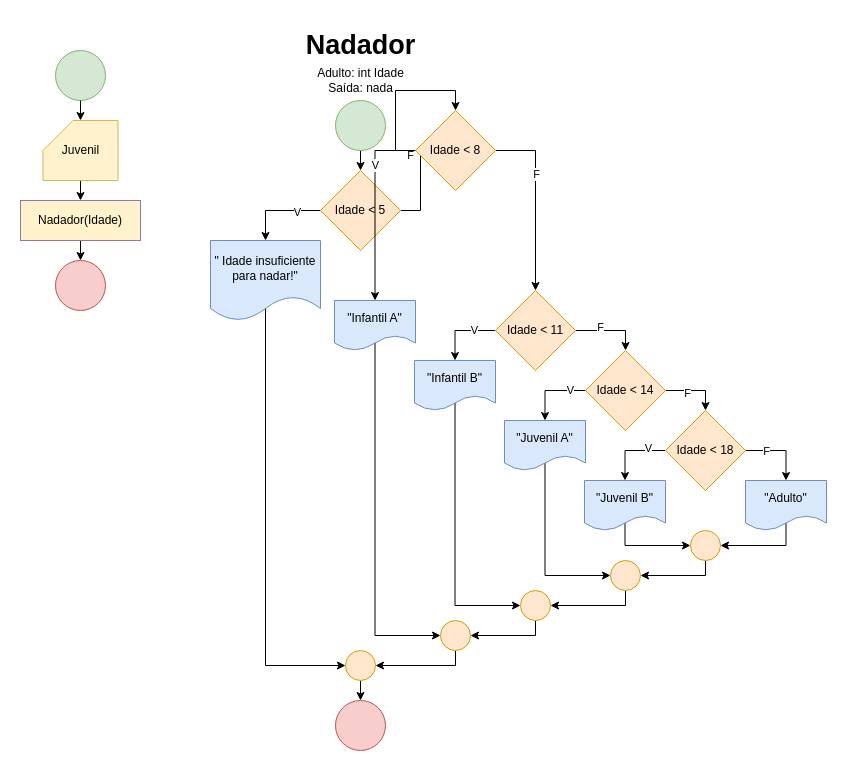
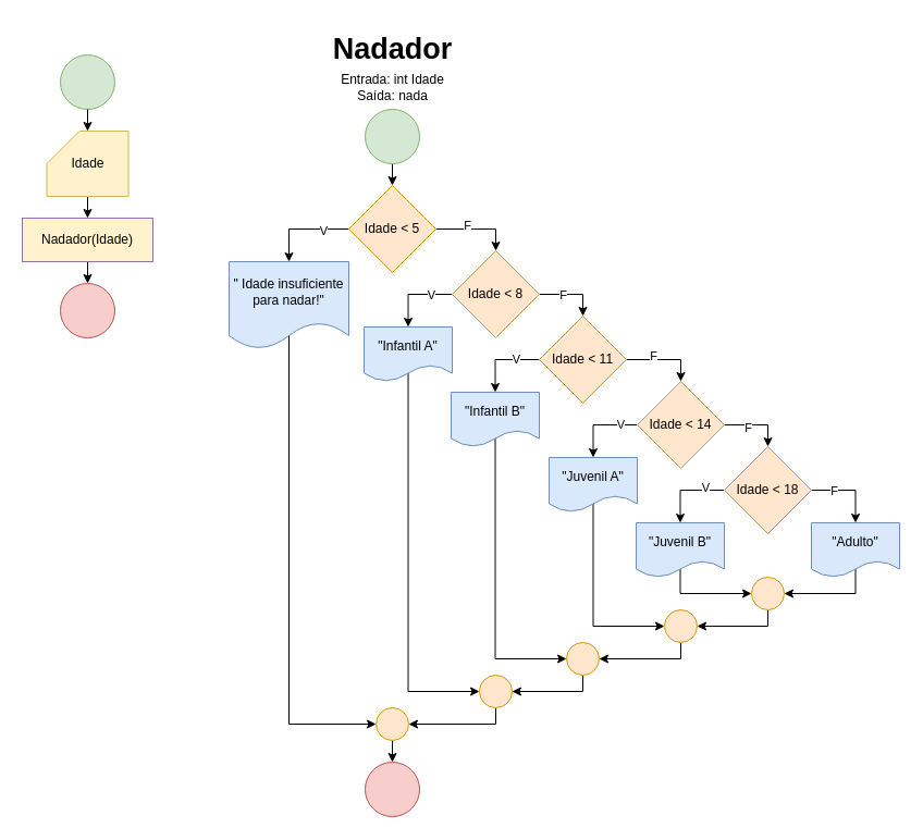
  <mxCell id="0" />
  <mxCell id="1" parent="0" />
  <mxCell id="2" value="" style="ellipse;whiteSpace=wrap;html=1;aspect=fixed;fillColor=#d5e8d4;strokeColor=#82b366;" vertex="1" parent="1"><mxGeometry x="55" y="50" width="50" height="50" as="geometry" /></mxCell>
  <mxCell id="3" style="edgeStyle=orthogonalEdgeStyle;rounded=0;orthogonalLoop=1;jettySize=auto;html=1;exitX=0.5;exitY=1;exitDx=0;exitDy=0;exitPerimeter=0;entryX=0.5;entryY=0;entryDx=0;entryDy=0;" edge="1" parent="1" source="4" target="7"><mxGeometry relative="1" as="geometry" /></mxCell>
- <mxCell id="4" value="Juvenil" style="shape=card;whiteSpace=wrap;html=1;fillColor=#fff2cc;strokeColor=#d6b656;" vertex="1" parent="1"><mxGeometry x="42.5" y="120" width="75" height="60" as="geometry" /></mxCell>
+ <mxCell id="4" value="Idade" style="shape=card;whiteSpace=wrap;html=1;fillColor=#fff2cc;strokeColor=#d6b656;" vertex="1" parent="1"><mxGeometry x="42.5" y="120" width="75" height="60" as="geometry" /></mxCell>
  <mxCell id="5" style="edgeStyle=orthogonalEdgeStyle;rounded=0;orthogonalLoop=1;jettySize=auto;html=1;exitX=0.5;exitY=1;exitDx=0;exitDy=0;entryX=0.5;entryY=0;entryDx=0;entryDy=0;entryPerimeter=0;" edge="1" parent="1" source="2" target="4"><mxGeometry relative="1" as="geometry" /></mxCell>
  <mxCell id="6" style="edgeStyle=orthogonalEdgeStyle;rounded=0;orthogonalLoop=1;jettySize=auto;html=1;exitX=0.5;exitY=1;exitDx=0;exitDy=0;entryX=0.5;entryY=0;entryDx=0;entryDy=0;" edge="1" parent="1" source="7" target="8"><mxGeometry relative="1" as="geometry" /></mxCell>
  <mxCell id="7" value="Nadador(Idade)" style="rounded=0;whiteSpace=wrap;html=1;fillColor=#fff2cc;strokeColor=#9673a6;" vertex="1" parent="1"><mxGeometry x="20" y="200" width="120" height="40" as="geometry" /></mxCell>
  <mxCell id="8" value="" style="ellipse;whiteSpace=wrap;html=1;aspect=fixed;fillColor=#f8cecc;strokeColor=#b85450;" vertex="1" parent="1"><mxGeometry x="55" y="260" width="50" height="50" as="geometry" /></mxCell>
  <mxCell id="9" value="Nadador" style="text;html=1;align=center;verticalAlign=middle;resizable=0;points=[];autosize=1;strokeColor=none;fillColor=none;fontSize=27;fontStyle=1" vertex="1" parent="1"><mxGeometry x="295" y="20" width="130" height="50" as="geometry" /></mxCell>
- <mxCell id="10" value="Adulto: int Idade&lt;div&gt;Saída: nada&lt;/div&gt;" style="text;html=1;align=center;verticalAlign=middle;resizable=0;points=[];autosize=1;strokeColor=none;fillColor=none;" vertex="1" parent="1"><mxGeometry x="300" y="60" width="120" height="40" as="geometry" /></mxCell>
+ <mxCell id="10" value="Entrada: int Idade&lt;div&gt;Saída: nada&lt;/div&gt;" style="text;html=1;align=center;verticalAlign=middle;resizable=0;points=[];autosize=1;strokeColor=none;fillColor=none;" vertex="1" parent="1"><mxGeometry x="300" y="60" width="120" height="40" as="geometry" /></mxCell>
  <mxCell id="11" style="edgeStyle=orthogonalEdgeStyle;rounded=0;orthogonalLoop=1;jettySize=auto;html=1;exitX=0.5;exitY=1;exitDx=0;exitDy=0;entryX=0.5;entryY=0;entryDx=0;entryDy=0;" edge="1" parent="1" source="12" target="17"><mxGeometry relative="1" as="geometry" /></mxCell>
  <mxCell id="12" value="" style="ellipse;whiteSpace=wrap;html=1;aspect=fixed;fillColor=#d5e8d4;strokeColor=#82b366;" vertex="1" parent="1"><mxGeometry x="335" y="100" width="50" height="50" as="geometry" /></mxCell>
  <mxCell id="13" style="edgeStyle=orthogonalEdgeStyle;rounded=0;orthogonalLoop=1;jettySize=auto;html=1;exitX=0;exitY=0.5;exitDx=0;exitDy=0;entryX=0.5;entryY=0;entryDx=0;entryDy=0;" edge="1" parent="1" source="17" target="19"><mxGeometry relative="1" as="geometry" /></mxCell>
  <mxCell id="14" value="V" style="edgeLabel;html=1;align=center;verticalAlign=middle;resizable=0;points=[];" vertex="1" connectable="0" parent="13"><mxGeometry x="-0.431" y="1" relative="1" as="geometry"><mxPoint as="offset" /></mxGeometry></mxCell>
  <mxCell id="15" style="edgeStyle=orthogonalEdgeStyle;rounded=0;orthogonalLoop=1;jettySize=auto;html=1;exitX=1;exitY=0.5;exitDx=0;exitDy=0;entryX=0.5;entryY=0;entryDx=0;entryDy=0;" edge="1" parent="1" source="17" target="24"><mxGeometry relative="1" as="geometry" /></mxCell>
  <mxCell id="16" value="F" style="edgeLabel;html=1;align=center;verticalAlign=middle;resizable=0;points=[];" vertex="1" connectable="0" parent="15"><mxGeometry x="-0.259" y="4" relative="1" as="geometry"><mxPoint as="offset" /></mxGeometry></mxCell>
  <mxCell id="17" value="Idade &amp;lt; 5" style="rhombus;whiteSpace=wrap;html=1;fillColor=#ffe6cc;strokeColor=#d79b00;" vertex="1" parent="1"><mxGeometry x="320" y="170" width="80" height="80" as="geometry" /></mxCell>
  <mxCell id="18" style="edgeStyle=orthogonalEdgeStyle;rounded=0;orthogonalLoop=1;jettySize=auto;html=1;exitX=0.5;exitY=0;exitDx=0;exitDy=0;entryX=0;entryY=0.5;entryDx=0;entryDy=0;" edge="1" parent="1" source="19" target="59"><mxGeometry relative="1" as="geometry"><Array as="points"><mxPoint x="265" y="665" /></Array></mxGeometry></mxCell>
  <mxCell id="19" value="&quot; Idade insuficiente para nadar!&quot;" style="shape=document;whiteSpace=wrap;html=1;boundedLbl=1;fillColor=#dae8fc;strokeColor=#6c8ebf;" vertex="1" parent="1"><mxGeometry x="210" y="240" width="110" height="80" as="geometry" /></mxCell>
  <mxCell id="20" style="edgeStyle=orthogonalEdgeStyle;rounded=0;orthogonalLoop=1;jettySize=auto;html=1;exitX=0;exitY=0.5;exitDx=0;exitDy=0;entryX=0.5;entryY=0;entryDx=0;entryDy=0;" edge="1" parent="1" source="24" target="26"><mxGeometry relative="1" as="geometry" /></mxCell>
  <mxCell id="21" value="V" style="edgeLabel;html=1;align=center;verticalAlign=middle;resizable=0;points=[];" vertex="1" connectable="0" parent="20"><mxGeometry x="-0.427" relative="1" as="geometry"><mxPoint as="offset" /></mxGeometry></mxCell>
  <mxCell id="22" style="edgeStyle=orthogonalEdgeStyle;rounded=0;orthogonalLoop=1;jettySize=auto;html=1;exitX=1;exitY=0.5;exitDx=0;exitDy=0;entryX=0.5;entryY=0;entryDx=0;entryDy=0;" edge="1" parent="1" source="24" target="31"><mxGeometry relative="1" as="geometry" /></mxCell>
  <mxCell id="23" value="F" style="edgeLabel;html=1;align=center;verticalAlign=middle;resizable=0;points=[];" vertex="1" connectable="0" parent="22"><mxGeometry x="-0.3" relative="1" as="geometry"><mxPoint as="offset" /></mxGeometry></mxCell>
- <mxCell id="24" value="Idade &amp;lt; 8" style="rhombus;whiteSpace=wrap;html=1;fillColor=#ffe6cc;strokeColor=#d79b00;" vertex="1" parent="1"><mxGeometry x="415" y="110" width="80" height="80" as="geometry" /></mxCell>
+ <mxCell id="24" value="Idade &amp;lt; 8" style="rhombus;whiteSpace=wrap;html=1;fillColor=#ffe6cc;strokeColor=#d79b00;" vertex="1" parent="1"><mxGeometry x="415" y="230" width="80" height="80" as="geometry" /></mxCell>
  <mxCell id="25" style="edgeStyle=orthogonalEdgeStyle;rounded=0;orthogonalLoop=1;jettySize=auto;html=1;exitX=0.5;exitY=0;exitDx=0;exitDy=0;entryX=0;entryY=0.5;entryDx=0;entryDy=0;" edge="1" parent="1" source="26" target="57"><mxGeometry relative="1" as="geometry"><Array as="points"><mxPoint x="375" y="635" /></Array></mxGeometry></mxCell>
  <mxCell id="26" value="&quot;Infantil A&quot;" style="shape=document;whiteSpace=wrap;html=1;boundedLbl=1;fillColor=#dae8fc;strokeColor=#6c8ebf;" vertex="1" parent="1"><mxGeometry x="334" y="300" width="81" height="50" as="geometry" /></mxCell>
  <mxCell id="27" style="edgeStyle=orthogonalEdgeStyle;rounded=0;orthogonalLoop=1;jettySize=auto;html=1;exitX=0;exitY=0.5;exitDx=0;exitDy=0;entryX=0.5;entryY=0;entryDx=0;entryDy=0;" edge="1" parent="1" source="31" target="33"><mxGeometry relative="1" as="geometry" /></mxCell>
  <mxCell id="28" value="V" style="edgeLabel;html=1;align=center;verticalAlign=middle;resizable=0;points=[];" vertex="1" connectable="0" parent="27"><mxGeometry x="-0.376" y="-1" relative="1" as="geometry"><mxPoint as="offset" /></mxGeometry></mxCell>
  <mxCell id="29" style="edgeStyle=orthogonalEdgeStyle;rounded=0;orthogonalLoop=1;jettySize=auto;html=1;exitX=1;exitY=0.5;exitDx=0;exitDy=0;entryX=0.5;entryY=0;entryDx=0;entryDy=0;" edge="1" parent="1" source="31" target="38"><mxGeometry relative="1" as="geometry" /></mxCell>
  <mxCell id="30" value="F" style="edgeLabel;html=1;align=center;verticalAlign=middle;resizable=0;points=[];" vertex="1" connectable="0" parent="29"><mxGeometry x="-0.314" y="4" relative="1" as="geometry"><mxPoint as="offset" /></mxGeometry></mxCell>
  <mxCell id="31" value="Idade &amp;lt; 11" style="rhombus;whiteSpace=wrap;html=1;fillColor=#ffe6cc;strokeColor=#d79b00;" vertex="1" parent="1"><mxGeometry x="495" y="290" width="80" height="80" as="geometry" /></mxCell>
  <mxCell id="32" style="edgeStyle=orthogonalEdgeStyle;rounded=0;orthogonalLoop=1;jettySize=auto;html=1;exitX=0.5;exitY=0;exitDx=0;exitDy=0;entryX=0;entryY=0.5;entryDx=0;entryDy=0;" edge="1" parent="1" source="33" target="55"><mxGeometry relative="1" as="geometry"><Array as="points"><mxPoint x="455" y="605" /></Array></mxGeometry></mxCell>
  <mxCell id="33" value="&quot;Infantil B&quot;" style="shape=document;whiteSpace=wrap;html=1;boundedLbl=1;fillColor=#dae8fc;strokeColor=#6c8ebf;" vertex="1" parent="1"><mxGeometry x="414" y="360" width="81" height="50" as="geometry" /></mxCell>
  <mxCell id="34" style="edgeStyle=orthogonalEdgeStyle;rounded=0;orthogonalLoop=1;jettySize=auto;html=1;exitX=0;exitY=0.5;exitDx=0;exitDy=0;entryX=0.5;entryY=0;entryDx=0;entryDy=0;" edge="1" parent="1" source="38" target="40"><mxGeometry relative="1" as="geometry" /></mxCell>
  <mxCell id="35" value="V" style="edgeLabel;html=1;align=center;verticalAlign=middle;resizable=0;points=[];" vertex="1" connectable="0" parent="34"><mxGeometry x="-0.546" y="-1" relative="1" as="geometry"><mxPoint as="offset" /></mxGeometry></mxCell>
  <mxCell id="36" style="edgeStyle=orthogonalEdgeStyle;rounded=0;orthogonalLoop=1;jettySize=auto;html=1;exitX=1;exitY=0.5;exitDx=0;exitDy=0;" edge="1" parent="1" source="38" target="45"><mxGeometry relative="1" as="geometry" /></mxCell>
  <mxCell id="37" value="F" style="edgeLabel;html=1;align=center;verticalAlign=middle;resizable=0;points=[];" vertex="1" connectable="0" parent="36"><mxGeometry x="-0.3" y="-2" relative="1" as="geometry"><mxPoint as="offset" /></mxGeometry></mxCell>
  <mxCell id="38" value="Idade &amp;lt; 14" style="rhombus;whiteSpace=wrap;html=1;fillColor=#ffe6cc;strokeColor=#d79b00;" vertex="1" parent="1"><mxGeometry x="585" y="350" width="80" height="80" as="geometry" /></mxCell>
  <mxCell id="39" style="edgeStyle=orthogonalEdgeStyle;rounded=0;orthogonalLoop=1;jettySize=auto;html=1;exitX=0.5;exitY=0;exitDx=0;exitDy=0;entryX=0;entryY=0.5;entryDx=0;entryDy=0;" edge="1" parent="1" source="40" target="53"><mxGeometry relative="1" as="geometry"><Array as="points"><mxPoint x="545" y="575" /></Array></mxGeometry></mxCell>
  <mxCell id="40" value="&quot;Juvenil A&quot;" style="shape=document;whiteSpace=wrap;html=1;boundedLbl=1;fillColor=#dae8fc;strokeColor=#6c8ebf;" vertex="1" parent="1"><mxGeometry x="504" y="420" width="81" height="50" as="geometry" /></mxCell>
  <mxCell id="41" style="edgeStyle=orthogonalEdgeStyle;rounded=0;orthogonalLoop=1;jettySize=auto;html=1;exitX=0;exitY=0.5;exitDx=0;exitDy=0;entryX=0.5;entryY=0;entryDx=0;entryDy=0;" edge="1" parent="1" source="45" target="47"><mxGeometry relative="1" as="geometry" /></mxCell>
  <mxCell id="42" value="V" style="edgeLabel;html=1;align=center;verticalAlign=middle;resizable=0;points=[];" vertex="1" connectable="0" parent="41"><mxGeometry x="-0.478" y="-3" relative="1" as="geometry"><mxPoint as="offset" /></mxGeometry></mxCell>
  <mxCell id="43" style="edgeStyle=orthogonalEdgeStyle;rounded=0;orthogonalLoop=1;jettySize=auto;html=1;exitX=1;exitY=0.5;exitDx=0;exitDy=0;entryX=0.5;entryY=0;entryDx=0;entryDy=0;" edge="1" parent="1" source="45" target="49"><mxGeometry relative="1" as="geometry" /></mxCell>
  <mxCell id="44" value="F" style="edgeLabel;html=1;align=center;verticalAlign=middle;resizable=0;points=[];" vertex="1" connectable="0" parent="43"><mxGeometry x="-0.444" relative="1" as="geometry"><mxPoint as="offset" /></mxGeometry></mxCell>
  <mxCell id="45" value="Idade &amp;lt; 18" style="rhombus;whiteSpace=wrap;html=1;fillColor=#ffe6cc;strokeColor=#d79b00;" vertex="1" parent="1"><mxGeometry x="665" y="410" width="80" height="80" as="geometry" /></mxCell>
  <mxCell id="46" style="edgeStyle=orthogonalEdgeStyle;rounded=0;orthogonalLoop=1;jettySize=auto;html=1;exitX=0.5;exitY=0;exitDx=0;exitDy=0;entryX=0;entryY=0.5;entryDx=0;entryDy=0;" edge="1" parent="1" source="47" target="51"><mxGeometry relative="1" as="geometry"><Array as="points"><mxPoint x="625" y="545" /></Array></mxGeometry></mxCell>
  <mxCell id="47" value="&quot;Juvenil B&quot;" style="shape=document;whiteSpace=wrap;html=1;boundedLbl=1;fillColor=#dae8fc;strokeColor=#6c8ebf;" vertex="1" parent="1"><mxGeometry x="584" y="480" width="81" height="50" as="geometry" /></mxCell>
  <mxCell id="48" style="edgeStyle=orthogonalEdgeStyle;rounded=0;orthogonalLoop=1;jettySize=auto;html=1;exitX=0.5;exitY=0;exitDx=0;exitDy=0;entryX=1;entryY=0.5;entryDx=0;entryDy=0;" edge="1" parent="1" source="49" target="51"><mxGeometry relative="1" as="geometry"><Array as="points"><mxPoint x="786" y="545" /></Array></mxGeometry></mxCell>
  <mxCell id="49" value="&quot;Adulto&quot;" style="shape=document;whiteSpace=wrap;html=1;boundedLbl=1;fillColor=#dae8fc;strokeColor=#6c8ebf;" vertex="1" parent="1"><mxGeometry x="745" y="480" width="81" height="50" as="geometry" /></mxCell>
  <mxCell id="50" style="edgeStyle=orthogonalEdgeStyle;rounded=0;orthogonalLoop=1;jettySize=auto;html=1;exitX=0.5;exitY=1;exitDx=0;exitDy=0;entryX=1;entryY=0.5;entryDx=0;entryDy=0;" edge="1" parent="1" source="51" target="53"><mxGeometry relative="1" as="geometry"><Array as="points"><mxPoint x="705" y="575" /></Array></mxGeometry></mxCell>
  <mxCell id="51" value="" style="ellipse;whiteSpace=wrap;html=1;aspect=fixed;fillColor=#ffe6cc;strokeColor=#d79b00;" vertex="1" parent="1"><mxGeometry x="690" y="530" width="30" height="30" as="geometry" /></mxCell>
  <mxCell id="52" style="edgeStyle=orthogonalEdgeStyle;rounded=0;orthogonalLoop=1;jettySize=auto;html=1;exitX=0.5;exitY=1;exitDx=0;exitDy=0;entryX=1;entryY=0.5;entryDx=0;entryDy=0;" edge="1" parent="1" source="53" target="55"><mxGeometry relative="1" as="geometry"><Array as="points"><mxPoint x="625" y="605" /></Array></mxGeometry></mxCell>
  <mxCell id="53" value="" style="ellipse;whiteSpace=wrap;html=1;aspect=fixed;fillColor=#ffe6cc;strokeColor=#d79b00;" vertex="1" parent="1"><mxGeometry x="610" y="560" width="30" height="30" as="geometry" /></mxCell>
  <mxCell id="54" style="edgeStyle=orthogonalEdgeStyle;rounded=0;orthogonalLoop=1;jettySize=auto;html=1;exitX=0.5;exitY=1;exitDx=0;exitDy=0;entryX=1;entryY=0.5;entryDx=0;entryDy=0;" edge="1" parent="1" source="55" target="57"><mxGeometry relative="1" as="geometry"><Array as="points"><mxPoint x="535" y="635" /></Array></mxGeometry></mxCell>
  <mxCell id="55" value="" style="ellipse;whiteSpace=wrap;html=1;aspect=fixed;fillColor=#ffe6cc;strokeColor=#d79b00;" vertex="1" parent="1"><mxGeometry x="520" y="590" width="30" height="30" as="geometry" /></mxCell>
  <mxCell id="56" style="edgeStyle=orthogonalEdgeStyle;rounded=0;orthogonalLoop=1;jettySize=auto;html=1;exitX=0.5;exitY=1;exitDx=0;exitDy=0;entryX=1;entryY=0.5;entryDx=0;entryDy=0;" edge="1" parent="1" source="57" target="59"><mxGeometry relative="1" as="geometry"><Array as="points"><mxPoint x="455" y="665" /></Array></mxGeometry></mxCell>
  <mxCell id="57" value="" style="ellipse;whiteSpace=wrap;html=1;aspect=fixed;fillColor=#ffe6cc;strokeColor=#d79b00;" vertex="1" parent="1"><mxGeometry x="440" y="620" width="30" height="30" as="geometry" /></mxCell>
  <mxCell id="58" style="edgeStyle=orthogonalEdgeStyle;rounded=0;orthogonalLoop=1;jettySize=auto;html=1;exitX=0.5;exitY=1;exitDx=0;exitDy=0;entryX=0.5;entryY=0;entryDx=0;entryDy=0;" edge="1" parent="1" source="59" target="60"><mxGeometry relative="1" as="geometry" /></mxCell>
  <mxCell id="59" value="" style="ellipse;whiteSpace=wrap;html=1;aspect=fixed;fillColor=#ffe6cc;strokeColor=#d79b00;" vertex="1" parent="1"><mxGeometry x="345" y="650" width="30" height="30" as="geometry" /></mxCell>
  <mxCell id="60" value="" style="ellipse;whiteSpace=wrap;html=1;aspect=fixed;fillColor=#f8cecc;strokeColor=#b85450;" vertex="1" parent="1"><mxGeometry x="335" y="700" width="50" height="50" as="geometry" /></mxCell>
